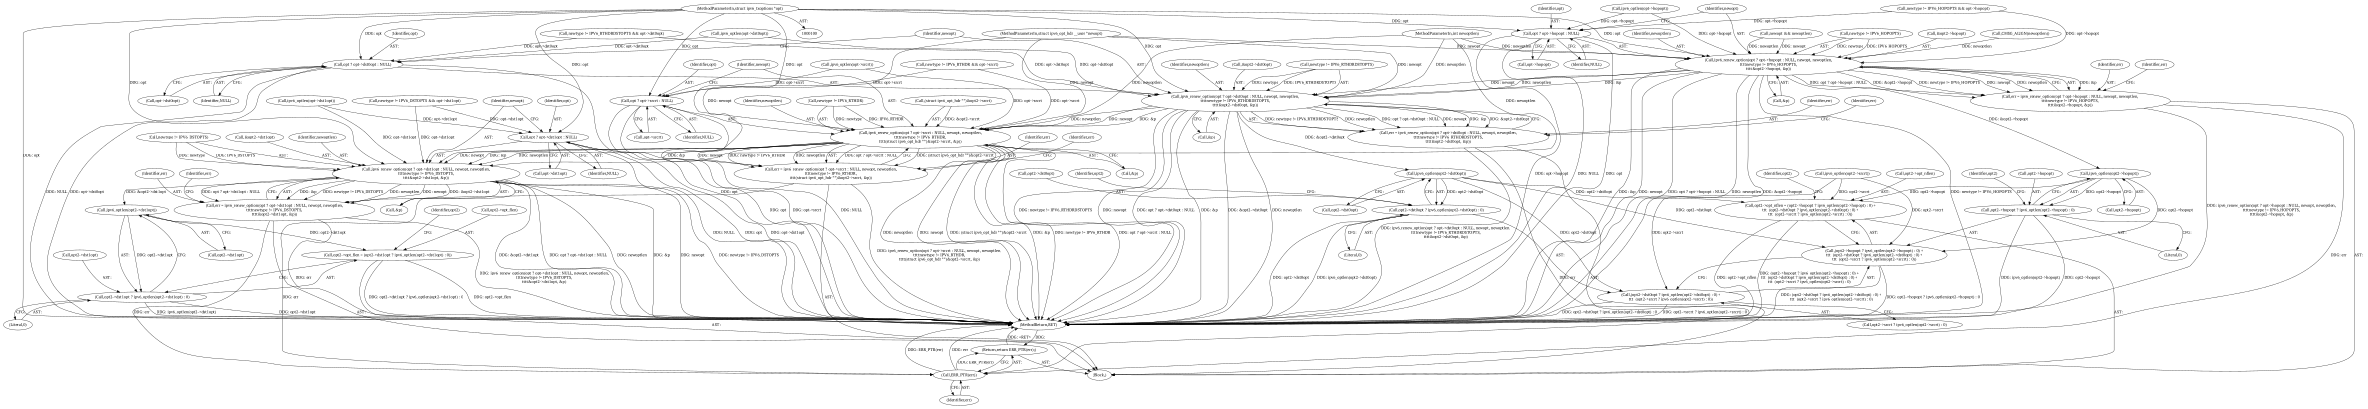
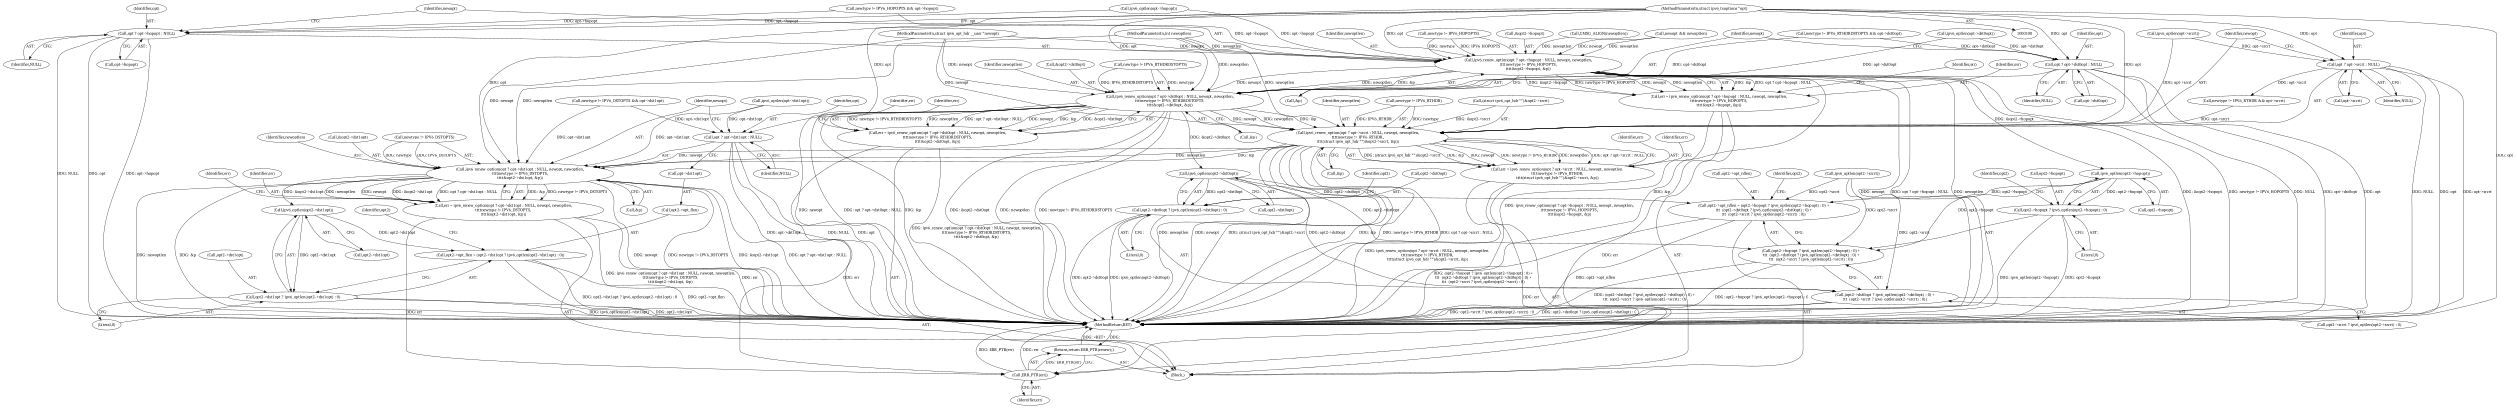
  digraph {
    fontname="PT Serif"
    node [fontname="PT Serif"]
    edge [fontname="PT Serif"]
    n1 [label="(MethodParameterIn,struct ipv6_txoptions *opt)"]
    n2 [label="(Call,ipv6_renew_option(opt ? opt->hopopt : NULL, newopt, newoptlen,\n\t\t\t\tnewtype != IPV6_HOPOPTS,\n\t\t\t\t&opt2->hopopt, &p))"]
    n3 [label="(Call,ipv6_renew_option(opt ? opt->dst0opt : NULL, newopt, newoptlen,\n\t\t\t\tnewtype != IPV6_RTHDRDSTOPTS,\n\t\t\t\t&opt2->dst0opt, &p))"]
    n4 [label="(Call,ipv6_renew_option(opt ? opt->srcrt : NULL, newopt, newoptlen,\n\t\t\t\tnewtype != IPV6_RTHDR,\n\t\t\t\t(struct ipv6_opt_hdr **)&opt2->srcrt, &p))"]
    n5 [label="(Call,ipv6_renew_option(opt ? opt->dst1opt : NULL, newopt, newoptlen,\n\t\t\t\tnewtype != IPV6_DSTOPTS,\n\t\t\t\t&opt2->dst1opt, &p))"]
    n6 [label="(Call,opt ? opt->hopopt : NULL)"]
    n7 [label="(Call,opt ? opt->dst0opt : NULL)"]
    n8 [label="(Call,opt ? opt->srcrt : NULL)"]
    n9 [label="(Call,opt ? opt->dst1opt : NULL)"]
    n10 [label="(MethodReturn,RET)"]
    1000100
    n12 [label="(Call,err = ipv6_renew_option(opt ? opt->hopopt : NULL, newopt, newoptlen,\n\t\t\t\tnewtype != IPV6_HOPOPTS,\n\t\t\t\t&opt2->hopopt, &p))"]
    n13 [label="(Call,ipv6_optlen(opt2->hopopt))"]
    n14 [label="(Call,&p)"]
    n15 [label="(Call,err = ipv6_renew_option(opt ? opt->dst0opt : NULL, newopt, newoptlen,\n\t\t\t\tnewtype != IPV6_RTHDRDSTOPTS,\n\t\t\t\t&opt2->dst0opt, &p))"]
    n16 [label="(Call,ipv6_optlen(opt2->dst0opt))"]
    n17 [label="(Call,&p)"]
    n18 [label="(Call,err = ipv6_renew_option(opt ? opt->srcrt : NULL, newopt, newoptlen,\n\t\t\t\tnewtype != IPV6_RTHDR,\n\t\t\t\t(struct ipv6_opt_hdr **)&opt2->srcrt, &p))"]
    n19 [label="(Call,&p)"]
    n20 [label="(Call,err = ipv6_renew_option(opt ? opt->dst1opt : NULL, newopt, newoptlen,\n\t\t\t\tnewtype != IPV6_DSTOPTS,\n\t\t\t\t&opt2->dst1opt, &p))"]
    n21 [label="(Call,ipv6_optlen(opt2->dst1opt))"]
    n22 [label="(Call,&p)"]
    n23 [label="(Call,opt->hopopt)"]
    n24 [label="(Identifier,NULL)"]
    n25 [label="(Call,opt->dst0opt)"]
    n26 [label="(Identifier,NULL)"]
    n27 [label="(Call,opt->srcrt)"]
    n28 [label="(Identifier,NULL)"]
    n29 [label="(Identifier,NULL)"]
    n30 [label="(Call,opt->dst1opt)"]
-   n31 [label="(Return,return ERR_PTR(err);)"]
+   n31 [label="(Return,return ERR_PTR(renew);)"]
    n32 [label="(Call,ERR_PTR(err))"]
    n33 [label="(Block,)"]
    n34 [label="(Call,opt2->opt_nflen = (opt2->hopopt ? ipv6_optlen(opt2->hopopt) : 0) +\n\t\t\t  (opt2->dst0opt ? ipv6_optlen(opt2->dst0opt) : 0) +\n\t\t\t  (opt2->srcrt ? ipv6_optlen(opt2->srcrt) : 0))"]
    n35 [label="(Call,(opt2->hopopt ? ipv6_optlen(opt2->hopopt) : 0) +\n\t\t\t  (opt2->dst0opt ? ipv6_optlen(opt2->dst0opt) : 0) +\n\t\t\t  (opt2->srcrt ? ipv6_optlen(opt2->srcrt) : 0))"]
    n36 [label="(Call,opt2->hopopt ? ipv6_optlen(opt2->hopopt) : 0)"]
    n37 [label="(Call,opt2->hopopt)"]
    n38 [label="(Identifier,err)"]
    n39 [label="(Call,(opt2->dst0opt ? ipv6_optlen(opt2->dst0opt) : 0) +\n\t\t\t  (opt2->srcrt ? ipv6_optlen(opt2->srcrt) : 0))"]
    n40 [label="(Call,opt2->dst0opt ? ipv6_optlen(opt2->dst0opt) : 0)"]
    n41 [label="(Call,opt2->dst0opt)"]
    n42 [label="(Call,opt2->opt_flen = (opt2->dst1opt ? ipv6_optlen(opt2->dst1opt) : 0))"]
    n43 [label="(Call,opt2->dst1opt ? ipv6_optlen(opt2->dst1opt) : 0)"]
    n44 [label="(Call,opt2->dst1opt)"]
    n45 [label="(Literal,0)"]
    n46 [label="(Call,opt2->srcrt ? ipv6_optlen(opt2->srcrt) : 0)"]
    n47 [label="(Literal,0)"]
    n48 [label="(Literal,0)"]
    n49 [label="(Call,CMSG_ALIGN(newoptlen))"]
    n50 [label="(Identifier,opt)"]
    n51 [label="(Identifier,err)"]
    n52 [label="(Identifier,err)"]
    n53 [label="(Call,newopt && newoptlen)"]
    n54 [label="(Call,(struct ipv6_opt_hdr **)&opt2->srcrt)"]
    n55 [label="(Identifier,newoptlen)"]
    n56 [label="(Call,newtype != IPV6_RTHDR)"]
    n57 [label="(Identifier,newopt)"]
    n58 [label="(Identifier,opt2)"]
    n59 [label="(Identifier,newoptlen)"]
    n60 [label="(Call,ipv6_optlen(opt2->srcrt))"]
    n61 [label="(Call,newtype != IPV6_RTHDR && opt->srcrt)"]
    n62 [label="(Identifier,opt2)"]
    n63 [label="(Call,&opt2->dst0opt)"]
    n64 [label="(Identifier,opt2)"]
    n65 [label="(Call,ipv6_optlen(opt->hopopt))"]
    n66 [label="(Identifier,err)"]
    n67 [label="(Call,ipv6_optlen(opt->srcrt))"]
    n68 [label="(Call,newtype != IPV6_RTHDRDSTOPTS)"]
    n69 [label="(Identifier,opt)"]
    n70 [label="(Call,newtype != IPV6_HOPOPTS && opt->hopopt)"]
    n71 [label="(Identifier,newoptlen)"]
    n72 [label="(Call,ipv6_optlen(opt->dst0opt))"]
    n73 [label="(Identifier,newopt)"]
    n74 [label="(Call,newtype != IPV6_DSTOPTS)"]
    n75 [label="(MethodParameterIn,struct ipv6_opt_hdr __user *newopt)"]
    n76 [label="(Identifier,err)"]
    n77 [label="(Identifier,err)"]
    n78 [label="(Call,&opt2->dst1opt)"]
    n79 [label="(Call,newtype != IPV6_HOPOPTS)"]
    n80 [label="(MethodParameterIn,int newoptlen)"]
    n81 [label="(Call,newtype != IPV6_RTHDRDSTOPTS && opt->dst0opt)"]
    n82 [label="(Identifier,err)"]
    n83 [label="(Identifier,opt2)"]
    n84 [label="(Call,opt2->hopopt)"]
    n85 [label="(Call,opt2->opt_nflen)"]
    n86 [label="(Call,newtype != IPV6_DSTOPTS && opt->dst1opt)"]
    n87 [label="(Identifier,newoptlen)"]
    n88 [label="(Identifier,newopt)"]
    n89 [label="(Identifier,opt)"]
    n90 [label="(Call,opt2->dst0opt)"]
    n91 [label="(Identifier,newopt)"]
    n92 [label="(Identifier,err)"]
    n93 [label="(Identifier,err)"]
    n94 [label="(Call,opt2->dst1opt)"]
    n95 [label="(Call,&opt2->hopopt)"]
    n96 [label="(Call,ipv6_optlen(opt->dst1opt))"]
    n97 [label="(Call,opt2->opt_flen)"]
    n98 [label="(Identifier,opt)"]
    n1 -> n2 [label="DDG: opt"]
    n1 -> n3 [label="DDG: opt"]
    n1 -> n4 [label="DDG: opt"]
    n1 -> n5 [label="DDG: opt"]
-   n1 -> n6 [label="DDG: opt"]
+   n1 -> n6 [label="IPV: opt"]
    n1 -> n7 [label="DDG: opt"]
    n1 -> n8 [label="DDG: opt"]
    n1 -> n9 [label="DDG: opt"]
    n1 -> n10 [label="DDG: opt"]
    n1 -> 1000100 [label="AST: "]
    n2 -> n3 [label="DDG: newopt"]
    n2 -> n3 [label="DDG: newoptlen"]
    n2 -> n3 [label="DDG: &p"]
    n2 -> n10 [label="DDG: &p"]
    n2 -> n10 [label="DDG: newopt"]
    n2 -> n10 [label="DDG: opt ? opt->hopopt : NULL"]
    n2 -> n10 [label="DDG: newoptlen"]
    n2 -> n10 [label="DDG: &opt2->hopopt"]
    n2 -> n10 [label="DDG: newtype != IPV6_HOPOPTS"]
    n2 -> n12 [label="AST: "]
    n2 -> n12 [label="DDG: &p"]
    n2 -> n12 [label="DDG: opt ? opt->hopopt : NULL"]
    n2 -> n12 [label="DDG: &opt2->hopopt"]
    n2 -> n12 [label="DDG: newtype != IPV6_HOPOPTS"]
    n2 -> n12 [label="DDG: newopt"]
    n2 -> n12 [label="DDG: newoptlen"]
    n2 -> n13 [label="DDG: &opt2->hopopt"]
    n2 -> n14 [label="CFG: "]
    n3 -> n4 [label="DDG: newopt"]
    n3 -> n4 [label="DDG: newoptlen"]
    n3 -> n4 [label="DDG: &p"]
    n3 -> n10 [label="DDG: &opt2->dst0opt"]
    n3 -> n10 [label="DDG: newoptlen"]
    n3 -> n10 [label="DDG: newtype != IPV6_RTHDRDSTOPTS"]
    n3 -> n10 [label="DDG: newopt"]
    n3 -> n10 [label="DDG: opt ? opt->dst0opt : NULL"]
    n3 -> n10 [label="DDG: &p"]
    n3 -> n15 [label="AST: "]
    n3 -> n15 [label="DDG: newtype != IPV6_RTHDRDSTOPTS"]
    n3 -> n15 [label="DDG: newoptlen"]
    n3 -> n15 [label="DDG: opt ? opt->dst0opt : NULL"]
    n3 -> n15 [label="DDG: newopt"]
    n3 -> n15 [label="DDG: &p"]
    n3 -> n15 [label="DDG: &opt2->dst0opt"]
    n3 -> n16 [label="DDG: &opt2->dst0opt"]
    n3 -> n17 [label="CFG: "]
    n4 -> n5 [label="DDG: newopt"]
    n4 -> n5 [label="DDG: newoptlen"]
    n4 -> n5 [label="DDG: &p"]
    n4 -> n10 [label="DDG: newoptlen"]
    n4 -> n10 [label="DDG: newopt"]
    n4 -> n10 [label="DDG: (struct ipv6_opt_hdr **)&opt2->srcrt"]
    n4 -> n10 [label="DDG: &p"]
    n4 -> n10 [label="DDG: newtype != IPV6_RTHDR"]
    n4 -> n10 [label="DDG: opt ? opt->srcrt : NULL"]
    n4 -> n18 [label="AST: "]
    n4 -> n18 [label="DDG: (struct ipv6_opt_hdr **)&opt2->srcrt"]
    n4 -> n18 [label="DDG: &p"]
    n4 -> n18 [label="DDG: newopt"]
    n4 -> n18 [label="DDG: newtype != IPV6_RTHDR"]
    n4 -> n18 [label="DDG: newoptlen"]
    n4 -> n18 [label="DDG: opt ? opt->srcrt : NULL"]
    n4 -> n19 [label="CFG: "]
    n5 -> n10 [label="DDG: newopt"]
    n5 -> n10 [label="DDG: newtype != IPV6_DSTOPTS"]
    n5 -> n10 [label="DDG: &opt2->dst1opt"]
    n5 -> n10 [label="DDG: opt ? opt->dst1opt : NULL"]
    n5 -> n10 [label="DDG: newoptlen"]
    n5 -> n10 [label="DDG: &p"]
    n5 -> n20 [label="AST: "]
    n5 -> n20 [label="DDG: &p"]
    n5 -> n20 [label="DDG: newtype != IPV6_DSTOPTS"]
    n5 -> n20 [label="DDG: newoptlen"]
    n5 -> n20 [label="DDG: newopt"]
    n5 -> n20 [label="DDG: &opt2->dst1opt"]
    n5 -> n20 [label="DDG: opt ? opt->dst1opt : NULL"]
    n5 -> n21 [label="DDG: &opt2->dst1opt"]
    n5 -> n22 [label="CFG: "]
    n6 -> n2 [label="AST: "]
    n6 -> n10 [label="DDG: opt->hopopt"]
    n6 -> n10 [label="DDG: NULL"]
    n6 -> n10 [label="DDG: opt"]
    n6 -> n23 [label="CFG: "]
    n6 -> n24 [label="CFG: "]
    n7 -> n3 [label="AST: "]
    n7 -> n10 [label="DDG: opt->dst0opt"]
    n7 -> n10 [label="DDG: opt"]
    n7 -> n10 [label="DDG: NULL"]
    n7 -> n25 [label="CFG: "]
    n7 -> n26 [label="CFG: "]
    n8 -> n4 [label="AST: "]
    n8 -> n10 [label="DDG: NULL"]
    n8 -> n10 [label="DDG: opt"]
    n8 -> n10 [label="DDG: opt->srcrt"]
    n8 -> n27 [label="CFG: "]
    n8 -> n28 [label="CFG: "]
    n9 -> n5 [label="AST: "]
    n9 -> n10 [label="DDG: NULL"]
    n9 -> n10 [label="DDG: opt"]
    n9 -> n10 [label="DDG: opt->dst1opt"]
    n9 -> n29 [label="CFG: "]
    n9 -> n30 [label="CFG: "]
    n10 -> n31 [label="DDG: "]
    n12 -> n2 [label="CFG: "]
    n12 -> n10 [label="DDG: ipv6_renew_option(opt ? opt->hopopt : NULL, newopt, newoptlen,\n\t\t\t\tnewtype != IPV6_HOPOPTS,\n\t\t\t\t&opt2->hopopt, &p)"]
    n12 -> n32 [label="DDG: err"]
    n12 -> n33 [label="AST: "]
    n13 -> n34 [label="DDG: opt2->hopopt"]
    n13 -> n35 [label="DDG: opt2->hopopt"]
    n13 -> n36 [label="AST: "]
    n13 -> n36 [label="DDG: opt2->hopopt"]
    n13 -> n37 [label="CFG: "]
    n14 -> n2 [label="AST: "]
    n15 -> n3 [label="CFG: "]
    n15 -> n10 [label="DDG: ipv6_renew_option(opt ? opt->dst0opt : NULL, newopt, newoptlen,\n\t\t\t\tnewtype != IPV6_RTHDRDSTOPTS,\n\t\t\t\t&opt2->dst0opt, &p)"]
    n15 -> n32 [label="DDG: err"]
    n15 -> n33 [label="AST: "]
    n16 -> n34 [label="DDG: opt2->dst0opt"]
    n16 -> n35 [label="DDG: opt2->dst0opt"]
    n16 -> n39 [label="DDG: opt2->dst0opt"]
    n16 -> n40 [label="AST: "]
    n16 -> n40 [label="DDG: opt2->dst0opt"]
    n16 -> n41 [label="CFG: "]
    n17 -> n3 [label="AST: "]
    n18 -> n4 [label="CFG: "]
    n18 -> n10 [label="DDG: ipv6_renew_option(opt ? opt->srcrt : NULL, newopt, newoptlen,\n\t\t\t\tnewtype != IPV6_RTHDR,\n\t\t\t\t(struct ipv6_opt_hdr **)&opt2->srcrt, &p)"]
    n18 -> n32 [label="DDG: err"]
    n18 -> n33 [label="AST: "]
    n19 -> n4 [label="AST: "]
    n20 -> n5 [label="CFG: "]
    n20 -> n10 [label="DDG: ipv6_renew_option(opt ? opt->dst1opt : NULL, newopt, newoptlen,\n\t\t\t\tnewtype != IPV6_DSTOPTS,\n\t\t\t\t&opt2->dst1opt, &p)"]
    n20 -> n10 [label="DDG: err"]
    n20 -> n32 [label="DDG: err"]
    n20 -> n33 [label="AST: "]
    n21 -> n42 [label="DDG: opt2->dst1opt"]
    n21 -> n43 [label="AST: "]
    n21 -> n43 [label="DDG: opt2->dst1opt"]
    n21 -> n44 [label="CFG: "]
    n22 -> n5 [label="AST: "]
    n23 -> n6 [label="AST: "]
    n24 -> n6 [label="AST: "]
    n25 -> n7 [label="AST: "]
    n26 -> n7 [label="AST: "]
    n27 -> n8 [label="AST: "]
    n28 -> n8 [label="AST: "]
    n29 -> n9 [label="AST: "]
-   n30 -> n9 [label="AST: "]
+   n30 -> n97 [label="AST: "]
    n31 -> n10 [label="DDG: <RET>"]
    n31 -> n32 [label="CFG: "]
    n31 -> n33 [label="AST: "]
    n32 -> n10 [label="DDG: ERR_PTR(err)"]
    n32 -> n10 [label="DDG: err"]
    n32 -> n31 [label="AST: "]
    n32 -> n31 [label="DDG: ERR_PTR(err)"]
    n32 -> n38 [label="CFG: "]
    n34 -> n10 [label="DDG: (opt2->hopopt ? ipv6_optlen(opt2->hopopt) : 0) +\n\t\t\t  (opt2->dst0opt ? ipv6_optlen(opt2->dst0opt) : 0) +\n\t\t\t  (opt2->srcrt ? ipv6_optlen(opt2->srcrt) : 0)"]
    n34 -> n10 [label="DDG: opt2->opt_nflen"]
    n34 -> n33 [label="AST: "]
    n34 -> n35 [label="CFG: "]
    n35 -> n10 [label="DDG: (opt2->dst0opt ? ipv6_optlen(opt2->dst0opt) : 0) +\n\t\t\t  (opt2->srcrt ? ipv6_optlen(opt2->srcrt) : 0)"]
    n35 -> n10 [label="DDG: opt2->hopopt ? ipv6_optlen(opt2->hopopt) : 0"]
    n35 -> n34 [label="AST: "]
    n35 -> n39 [label="CFG: "]
    n36 -> n10 [label="DDG: ipv6_optlen(opt2->hopopt)"]
    n36 -> n10 [label="DDG: opt2->hopopt"]
    n36 -> n13 [label="CFG: "]
    n36 -> n35 [label="AST: "]
    n36 -> n48 [label="CFG: "]
    n37 -> n13 [label="AST: "]
    n38 -> n32 [label="AST: "]
    n39 -> n10 [label="DDG: opt2->dst0opt ? ipv6_optlen(opt2->dst0opt) : 0"]
    n39 -> n10 [label="DDG: opt2->srcrt ? ipv6_optlen(opt2->srcrt) : 0"]
    n39 -> n35 [label="AST: "]
    n39 -> n46 [label="CFG: "]
    n40 -> n10 [label="DDG: ipv6_optlen(opt2->dst0opt)"]
    n40 -> n10 [label="DDG: opt2->dst0opt"]
    n40 -> n16 [label="CFG: "]
    n40 -> n39 [label="AST: "]
    n40 -> n47 [label="CFG: "]
    n41 -> n16 [label="AST: "]
    n42 -> n10 [label="DDG: opt2->dst1opt ? ipv6_optlen(opt2->dst1opt) : 0"]
    n42 -> n10 [label="DDG: opt2->opt_flen"]
    n42 -> n33 [label="AST: "]
    n42 -> n43 [label="CFG: "]
    n43 -> n10 [label="DDG: ipv6_optlen(opt2->dst1opt)"]
    n43 -> n10 [label="DDG: opt2->dst1opt"]
    n43 -> n21 [label="CFG: "]
    n43 -> n42 [label="AST: "]
    n43 -> n45 [label="CFG: "]
    n44 -> n21 [label="AST: "]
    n45 -> n43 [label="AST: "]
    n46 -> n39 [label="AST: "]
    n47 -> n40 [label="AST: "]
    n48 -> n36 [label="AST: "]
    n49 -> n2 [label="DDG: newoptlen"]
    n50 -> n7 [label="AST: "]
    n51 -> n20 [label="CFG: "]
    n52 -> n18 [label="AST: "]
    n53 -> n2 [label="DDG: newopt"]
    n53 -> n2 [label="DDG: newoptlen"]
    n54 -> n4 [label="AST: "]
    n54 -> n4 [label="DDG: &opt2->srcrt"]
    n55 -> n4 [label="AST: "]
    n56 -> n4 [label="AST: "]
    n56 -> n4 [label="DDG: newtype"]
    n56 -> n4 [label="DDG: IPV6_RTHDR"]
    n57 -> n2 [label="AST: "]
    n57 -> n6 [label="CFG: "]
    n58 -> n42 [label="CFG: "]
    n59 -> n3 [label="AST: "]
    n60 -> n34 [label="DDG: opt2->srcrt"]
    n60 -> n35 [label="DDG: opt2->srcrt"]
    n60 -> n39 [label="DDG: opt2->srcrt"]
    n61 -> n4 [label="DDG: opt->srcrt"]
-   n61 -> n8 [label="DDG: opt->srcrt"]
+   n8 -> n61 [label="DDG: opt->srcrt"]
    n62 -> n34 [label="CFG: "]
    n63 -> n3 [label="AST: "]
    n64 -> n36 [label="CFG: "]
    n65 -> n2 [label="DDG: opt->hopopt"]
    n65 -> n6 [label="DDG: opt->hopopt"]
    n66 -> n15 [label="CFG: "]
    n67 -> n4 [label="DDG: opt->srcrt"]
    n67 -> n8 [label="DDG: opt->srcrt"]
    n68 -> n3 [label="AST: "]
    n68 -> n3 [label="DDG: newtype"]
    n68 -> n3 [label="DDG: IPV6_RTHDRDSTOPTS"]
    n69 -> n8 [label="AST: "]
    n70 -> n2 [label="DDG: opt->hopopt"]
    n70 -> n6 [label="DDG: opt->hopopt"]
    n71 -> n2 [label="AST: "]
    n72 -> n3 [label="DDG: opt->dst0opt"]
    n72 -> n7 [label="DDG: opt->dst0opt"]
    n73 -> n4 [label="AST: "]
    n73 -> n8 [label="CFG: "]
    n74 -> n5 [label="AST: "]
    n74 -> n5 [label="DDG: newtype"]
    n74 -> n5 [label="DDG: IPV6_DSTOPTS"]
    n75 -> n2 [label="DDG: newopt"]
    n75 -> n3 [label="DDG: newopt"]
    n75 -> n4 [label="DDG: newopt"]
    n75 -> n5 [label="DDG: newopt"]
    n76 -> n12 [label="AST: "]
    n77 -> n20 [label="AST: "]
    n78 -> n5 [label="AST: "]
    n79 -> n2 [label="AST: "]
    n79 -> n2 [label="DDG: newtype"]
    n79 -> n2 [label="DDG: IPV6_HOPOPTS"]
    n80 -> n2 [label="DDG: newoptlen"]
    n80 -> n3 [label="DDG: newoptlen"]
    n80 -> n4 [label="DDG: newoptlen"]
    n80 -> n5 [label="DDG: newoptlen"]
    n81 -> n3 [label="DDG: opt->dst0opt"]
    n81 -> n7 [label="DDG: opt->dst0opt"]
    n82 -> n18 [label="CFG: "]
    n83 -> n40 [label="CFG: "]
    n84 -> n36 [label="AST: "]
    n85 -> n34 [label="AST: "]
    n86 -> n5 [label="DDG: opt->dst1opt"]
    n86 -> n9 [label="DDG: opt->dst1opt"]
    n87 -> n5 [label="AST: "]
    n88 -> n3 [label="AST: "]
    n88 -> n7 [label="CFG: "]
    n89 -> n6 [label="AST: "]
    n90 -> n40 [label="AST: "]
    n91 -> n5 [label="AST: "]
    n91 -> n9 [label="CFG: "]
    n92 -> n12 [label="CFG: "]
    n93 -> n15 [label="AST: "]
    n94 -> n43 [label="AST: "]
    n95 -> n2 [label="AST: "]
    n96 -> n5 [label="DDG: opt->dst1opt"]
    n96 -> n9 [label="DDG: opt->dst1opt"]
    n97 -> n42 [label="AST: "]
    n98 -> n9 [label="AST: "]
  }
